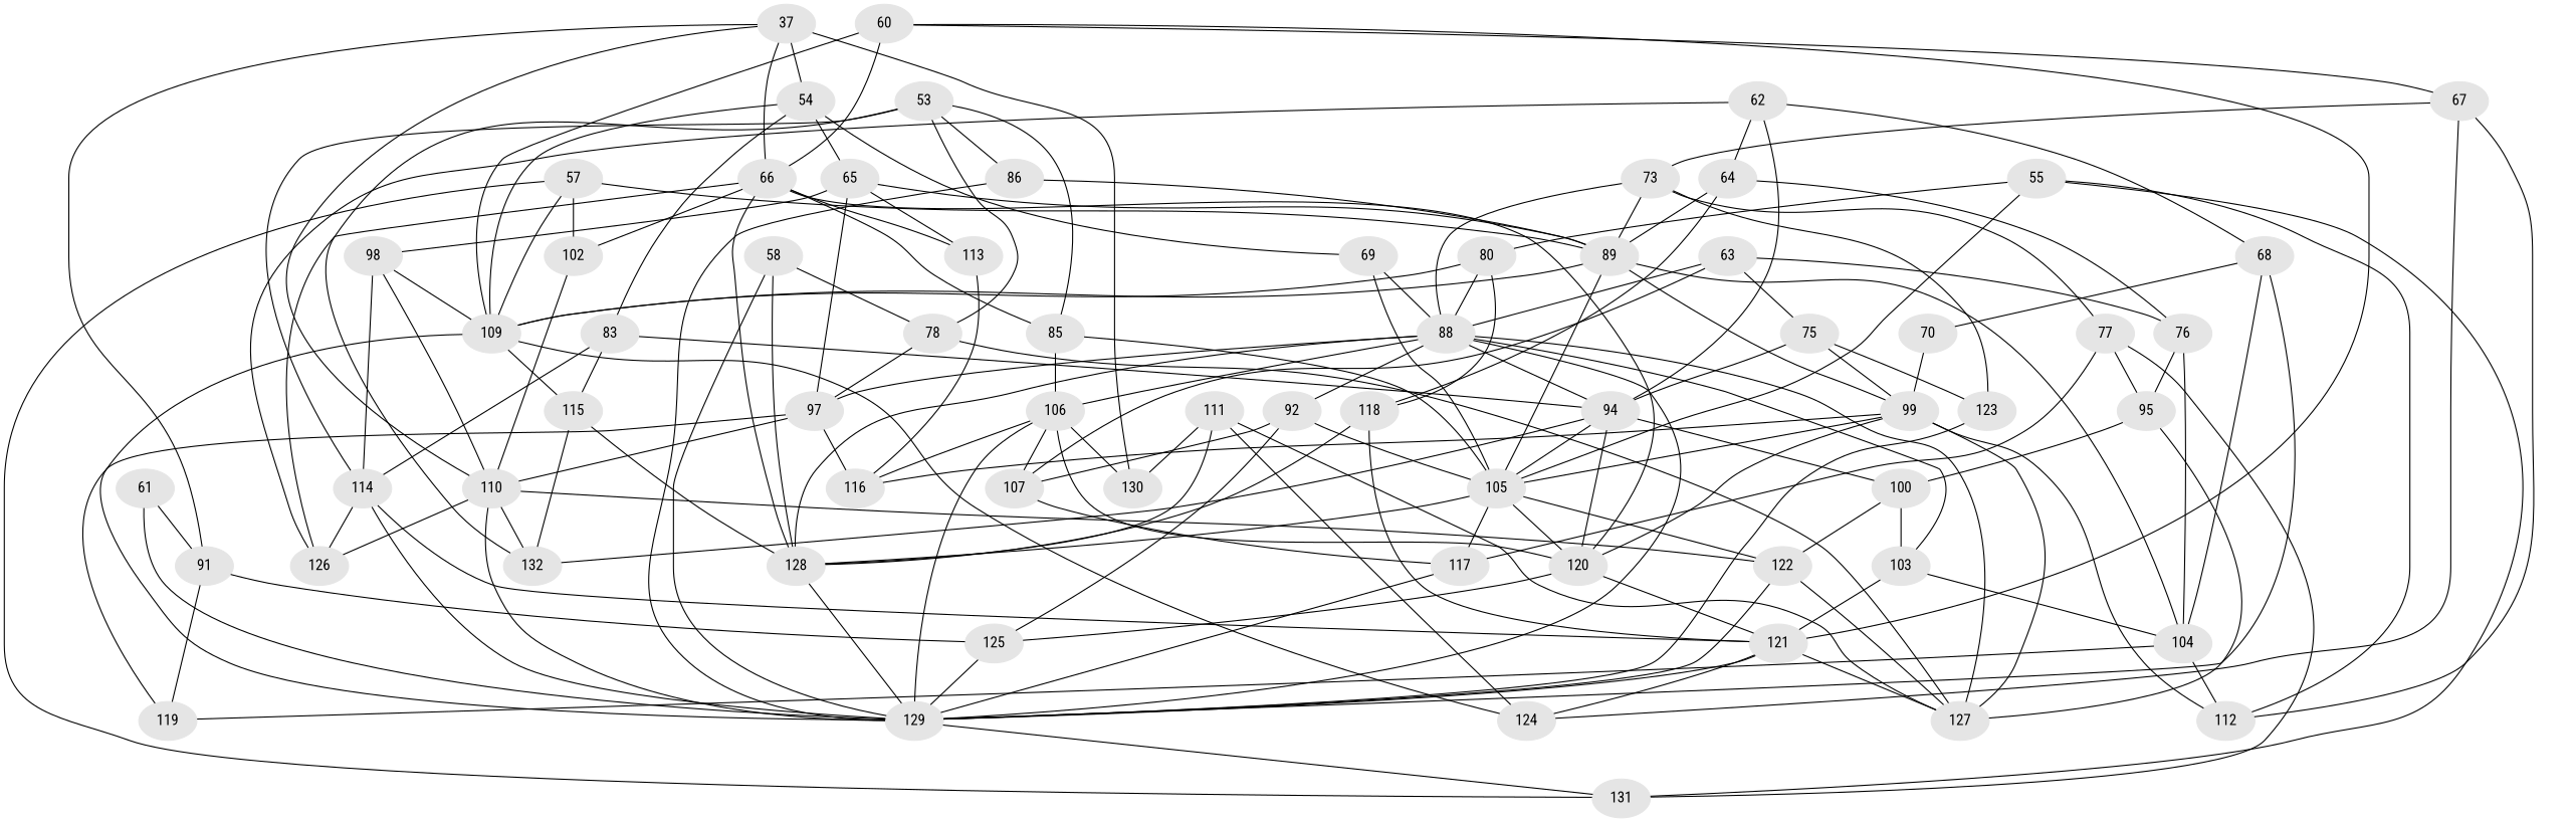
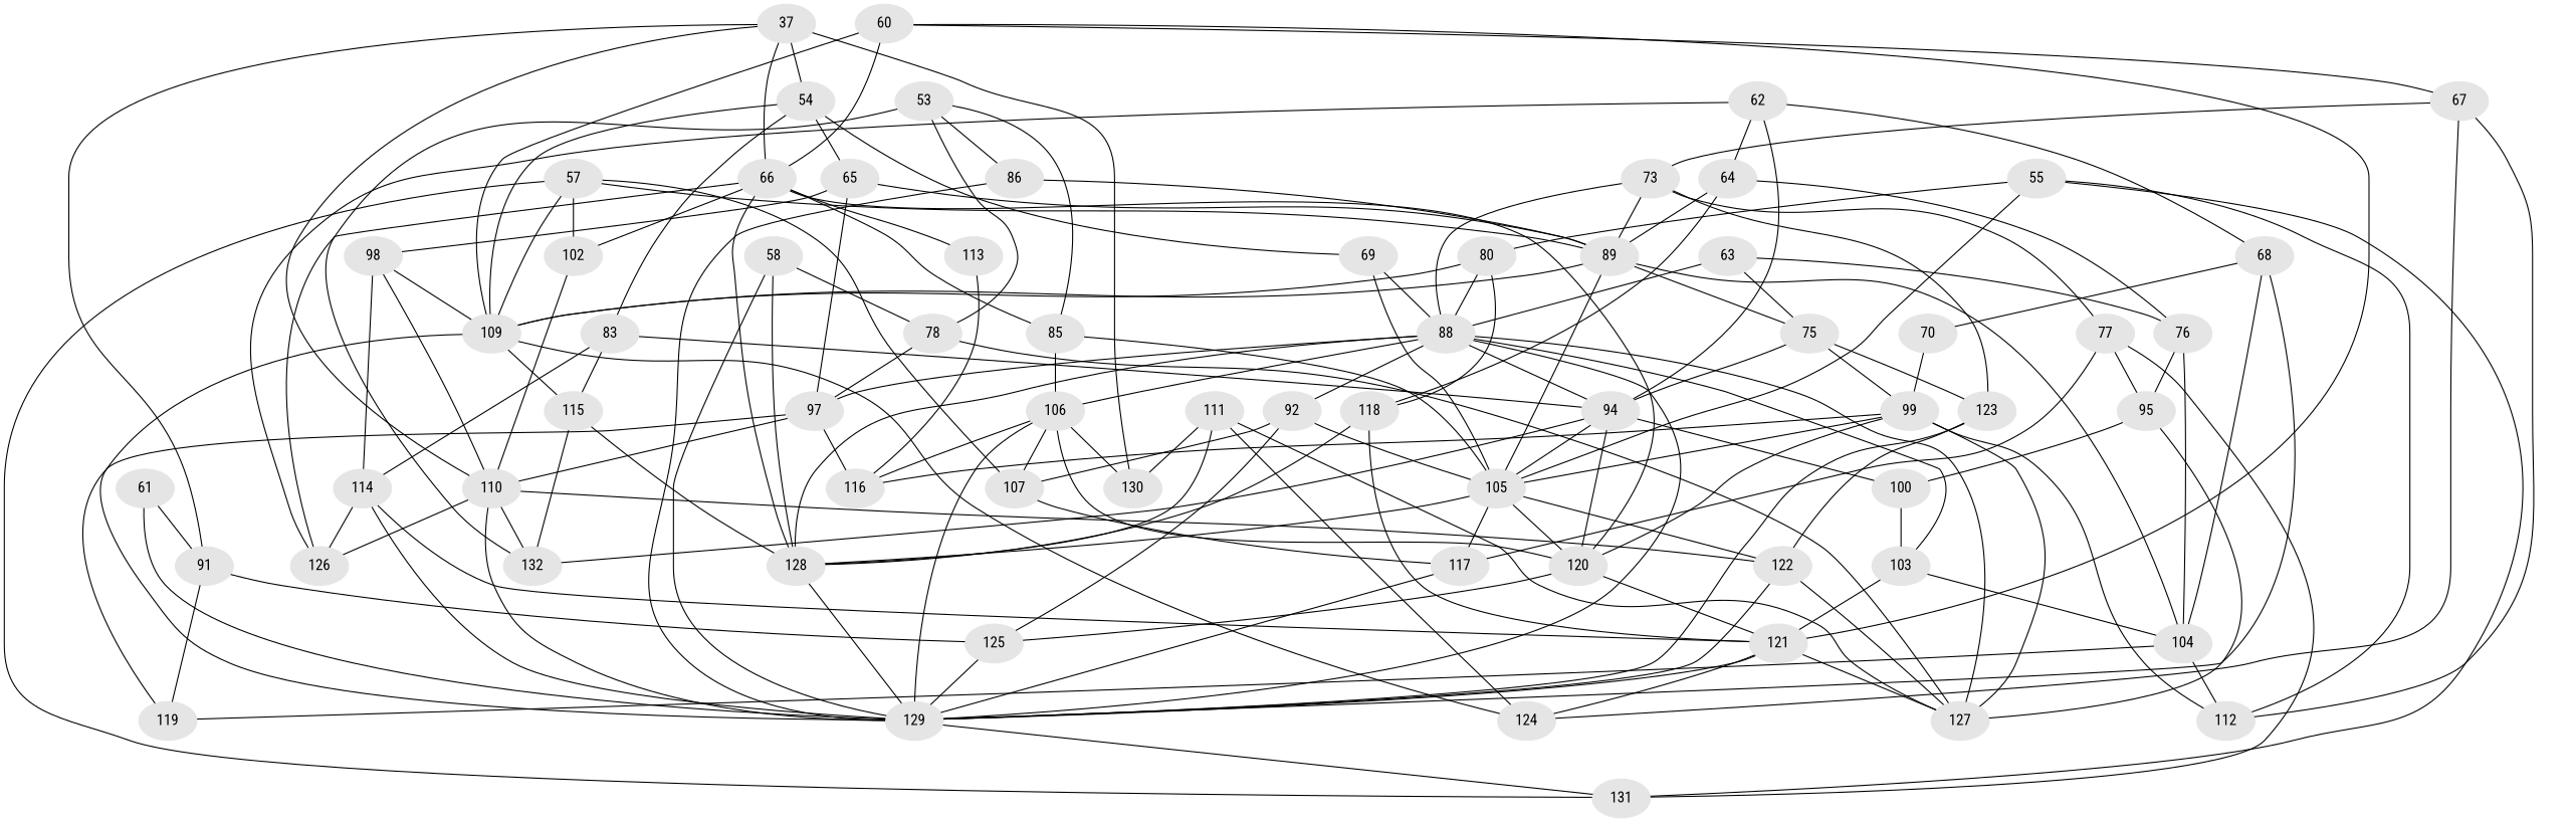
  graph {
    fontname="Roboto Condensed"
    node [color=gray90 fontname="Roboto Condensed" style=filled]
    edge [fontname="Roboto Condensed"]
    37 [super="+23"]
    54
    66 [super="+9+29"]
    91 [super="+2"]
    110 [super="+49+79"]
    130
    69
    83
    109 [super="+108"]
    65 [super="+51"]
    85
    102
    128 [super="+24+87"]
    126
    113
    120 [super="+8+10+48"]
    119 [super="+59"]
    125
    132
    129 [super="+32+74"]
    122 [super="+101"]
    53
    86
    114 [super="+52+93"]
    78
    105 [super="+34+82+45+56"]
    106 [super="+72"]
    89 [super="+36+25"]
    121 [super="+42+43"]
    88 [super="+50"]
    94 [super="+81"]
    115
    124
    55
    80
    112
    131
    118
    117
    57 [super="+38"]
    104 [super="+71+41"]
    99 [super="+12+21+31"]
    97 [super="+84"]
    98
    58
    127 [super="+96"]
    60
    67
    73 [super="+39"]
    61
    62
    64
    68 [super="+47"]
    76
    70
    100
    63
    75
    107
    123
    95
    92 [super="+90"]
    103
    116
    77
    111
    37 -- 54
    37 -- 66
    37 -- 91
    37 -- 110
    37 -- 130 [weight=2]
    54 -- 69
    54 -- 83
    54 -- 109
    54 -- 65
    66 -- 85
    66 -- 102
    66 -- 128
    66 -- 126
    66 -- 113
    66 -- 120
    91 -- 119 [weight=2]
    91 -- 125
    110 -- 126
    110 -- 132
    110 -- 129
    110 -- 122
    69 -- 105 [weight=2]
    69 -- 88
    83 -- 114
    83 -- 94
    83 -- 115
    109 -- 129
    109 -- 115
    109 -- 124
-   65 -- 113 [weight=2]
    65 -- 89
    65 -- 97
    65 -- 98
    85 -- 105
    85 -- 106
    102 -- 110
    128 -- 129
    113 -- 116
    120 -- 125
    120 -- 121
    125 -- 129
    129 -- 131
    122 -- 129
    122 -- 127 [weight=2]
    53 -- 85
    53 -- 132
    53 -- 86
-   53 -- 114
    53 -- 78
    86 -- 129 [weight=2]
    86 -- 89
    114 -- 126
    114 -- 129 [weight=3]
    114 -- 121
    78 -- 97
    78 -- 127
    105 -- 128
    105 -- 120
    105 -- 122
    105 -- 117
    106 -- 130
    106 -- 120 [weight=3]
    106 -- 129 [weight=2]
    106 -- 107
    106 -- 116
    89 -- 109
    89 -- 105
    89 -- 104 [weight=2]
-   89 -- 99
+   89 -- 75
    121 -- 129
    121 -- 124
    121 -- 127
    88 -- 128 [weight=3]
    88 -- 129 [weight=2]
    88 -- 106
    88 -- 94 [weight=2]
    88 -- 97 [weight=2]
    88 -- 127 [weight=2]
    88 -- 92
    88 -- 103
    94 -- 120 [weight=2]
    94 -- 132
    94 -- 105
    94 -- 100
    115 -- 128
    115 -- 132
    55 -- 105
    55 -- 80
    55 -- 112
    55 -- 131
    80 -- 109
    80 -- 88
    80 -- 118
    118 -- 128
    118 -- 121
    117 -- 129
    57 -- 109 [weight=2]
    57 -- 102 [weight=2]
    57 -- 89
    57 -- 131
    104 -- 119 [weight=2]
    104 -- 112
    99 -- 120
    99 -- 105
    99 -- 112
    99 -- 127 [weight=2]
    99 -- 116
    97 -- 110
    97 -- 119 [weight=2]
    97 -- 116
    98 -- 110
    98 -- 109
    98 -- 114
    58 -- 128
    58 -- 129
    58 -- 78
    60 -- 66
    60 -- 109
    60 -- 121
    60 -- 67
    67 -- 124
    67 -- 112
    67 -- 73
    73 -- 89
    73 -- 88
    73 -- 123 [weight=2]
    73 -- 77
    61 -- 91 [weight=2]
    61 -- 129
    62 -- 126
    62 -- 94
    62 -- 64
    62 -- 68
    64 -- 89
    64 -- 118
    64 -- 76
    68 -- 129 [weight=2]
    68 -- 104
    68 -- 70 [weight=2]
    76 -- 104
    76 -- 95
    70 -- 99 [weight=2]
-   100 -- 122
+   123 -- 122
    100 -- 103
    63 -- 88
    63 -- 76
    63 -- 75
-   63 -- 107
+   57 -- 107
    75 -- 94
    75 -- 99
    75 -- 123
    107 -- 117
    123 -- 129
    95 -- 127
    95 -- 100
    92 -- 125
    92 -- 105 [weight=3]
    92 -- 107
    103 -- 121
    103 -- 104
    77 -- 131
    77 -- 117
    77 -- 95
    111 -- 130
    111 -- 128
    111 -- 124
    111 -- 127
  }
